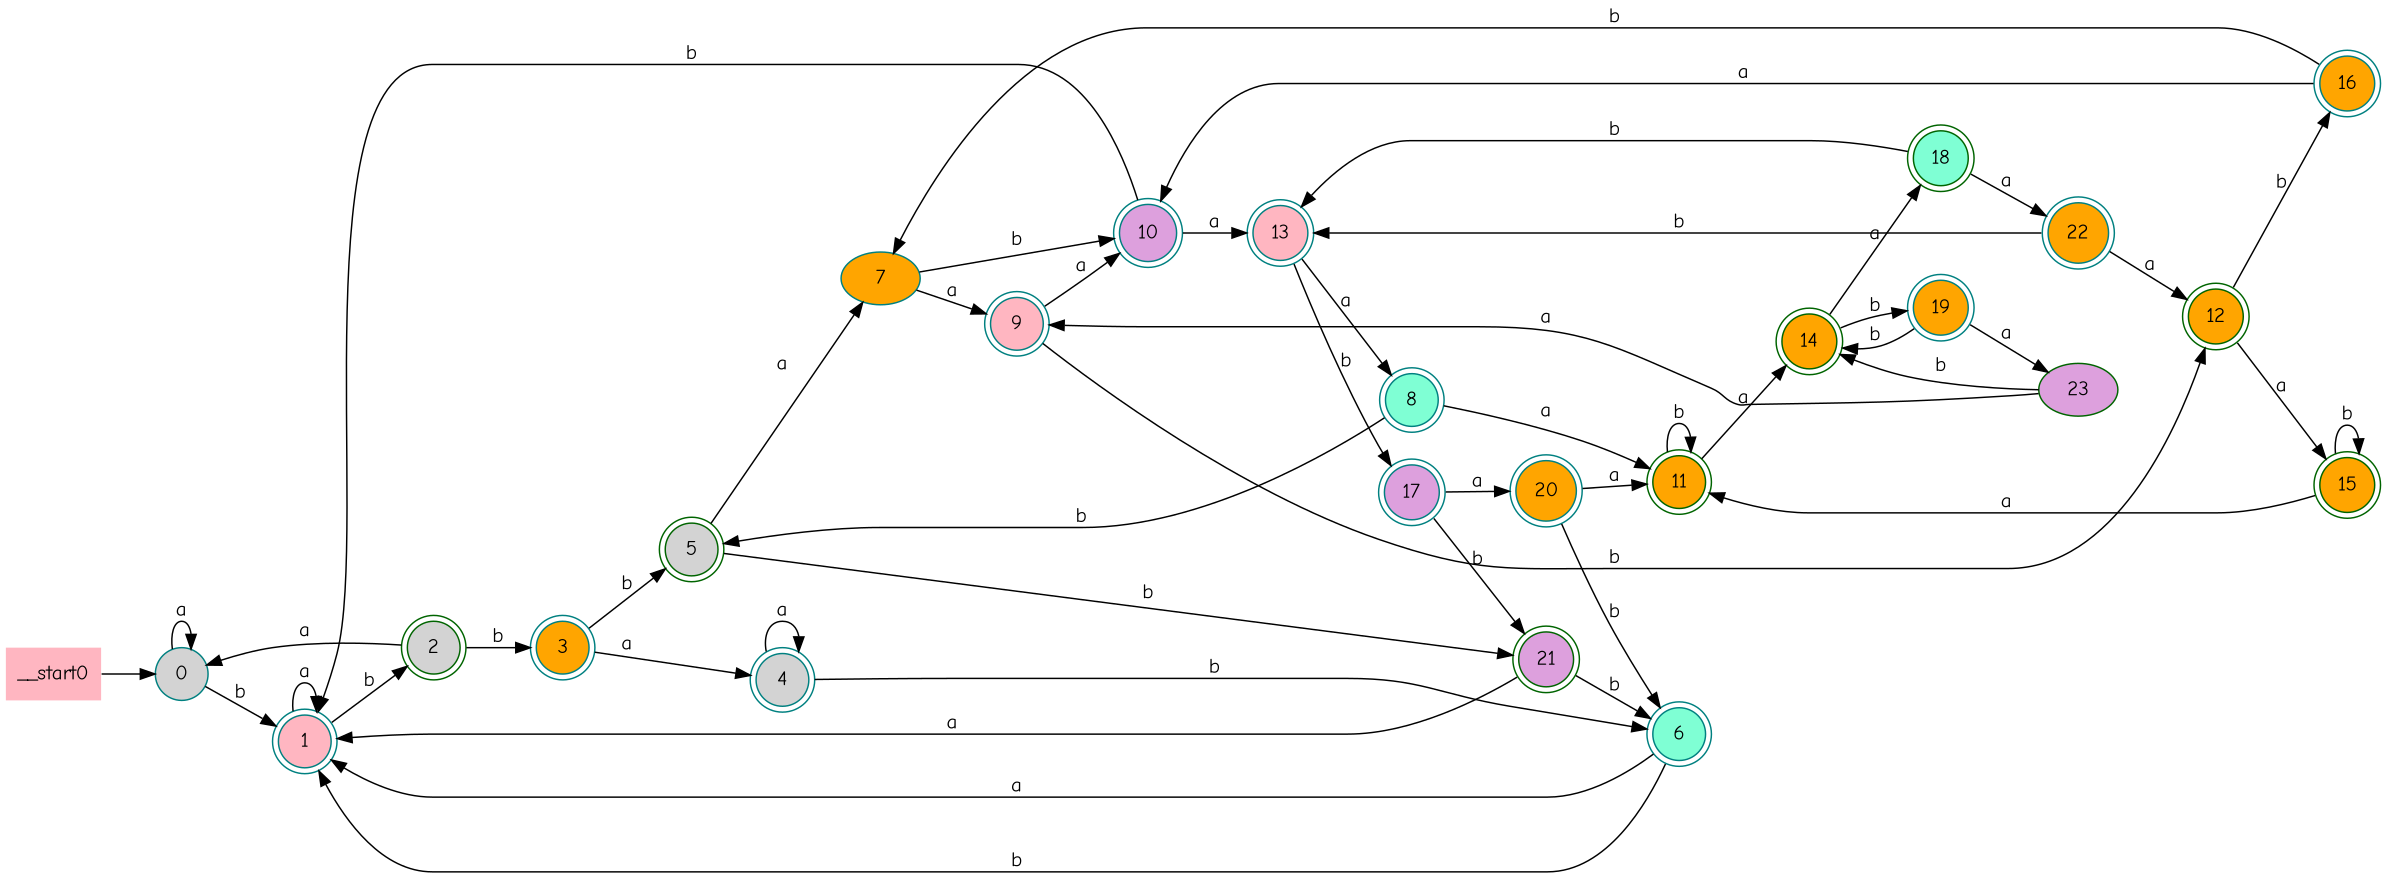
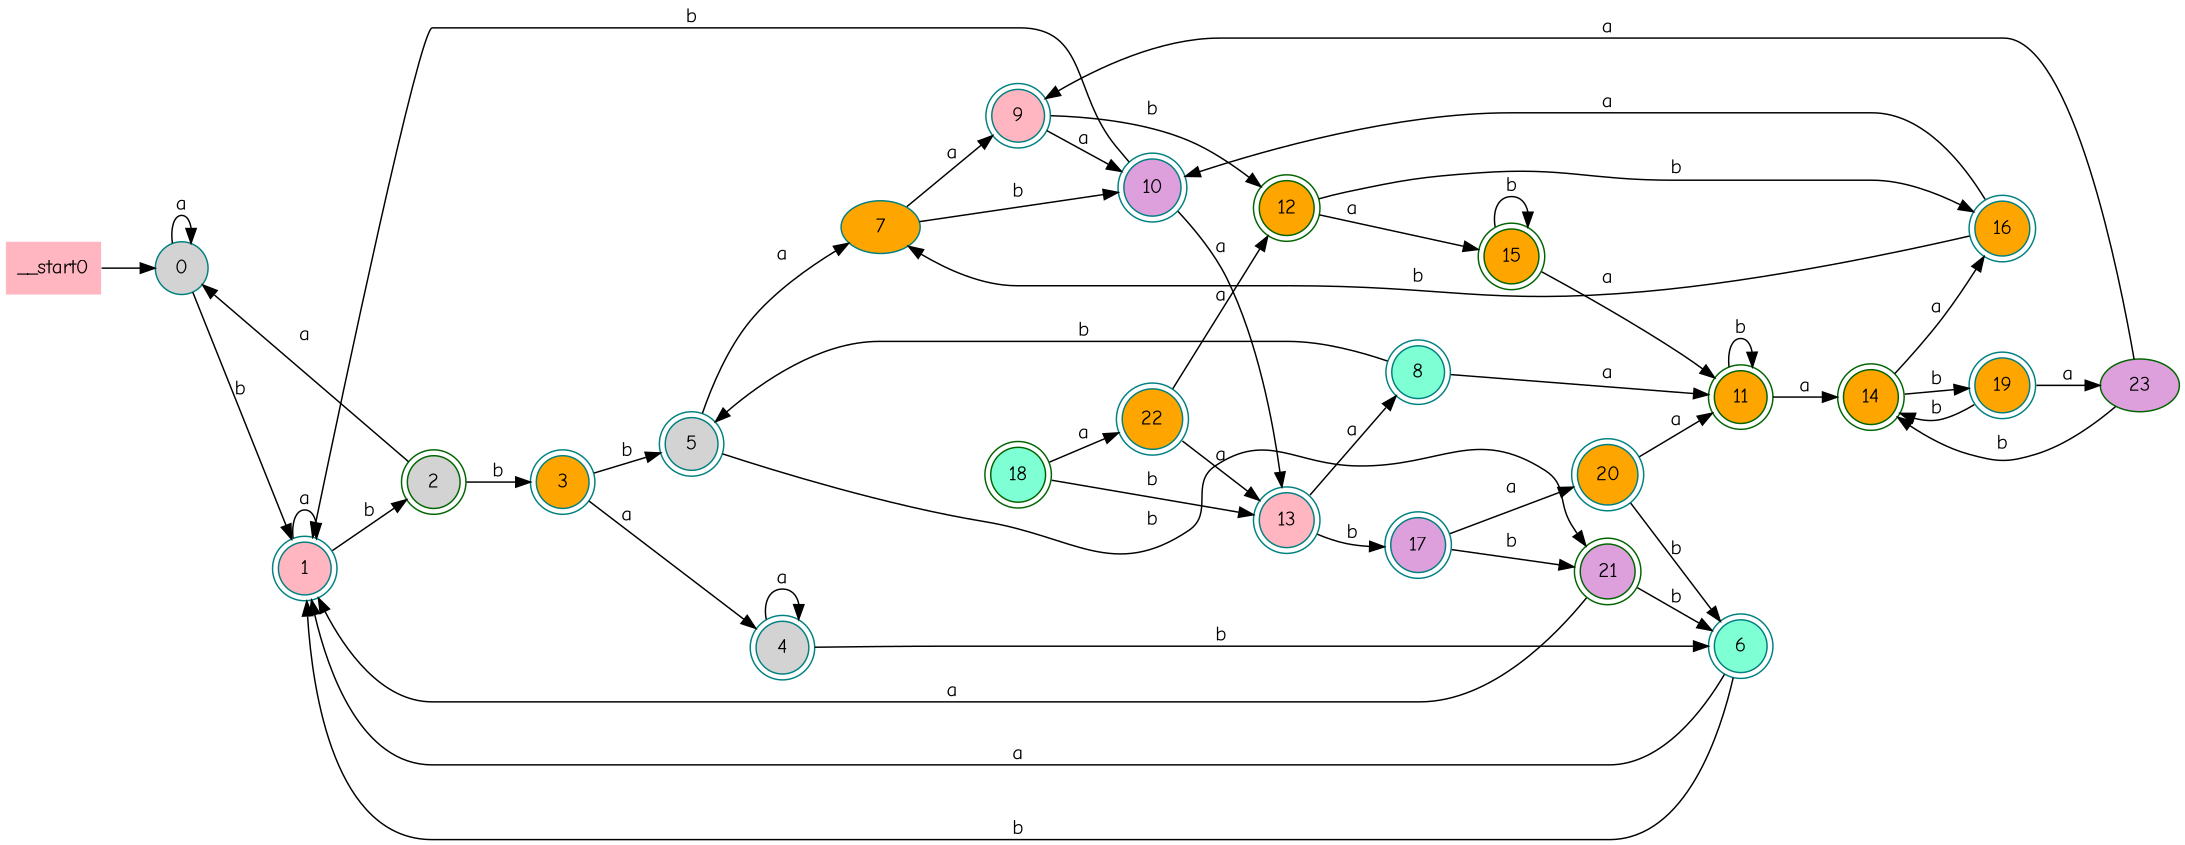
  digraph {
    fontname="Comic Neue"
    rankdir=LR
    node [color=teal fillcolor=orange fontname="Comic Neue" shape=doublecircle style=filled]
    edge [fontname="Comic Neue"]
    __start0 [color=darkgreen fillcolor=lightpink shape=none]
    0 [fillcolor=lightgrey shape=circle]
    1 [fillcolor=lightpink]
    2 [color=darkgreen fillcolor=lightgrey]
    3
    4 [fillcolor=lightgrey]
-   5 [color=darkgreen fillcolor=lightgrey]
+   5 [fillcolor=lightgrey]
    6 [fillcolor=aquamarine]
    7 [shape=""]
    21 [color=darkgreen fillcolor=plum]
    9 [fillcolor=lightpink]
    10 [fillcolor=plum]
    8 [fillcolor=aquamarine]
    11 [color=darkgreen]
    12 [color=darkgreen]
    13 [fillcolor=lightpink]
    14 [color=darkgreen]
    15 [color=darkgreen]
    16
    17 [fillcolor=plum]
    18 [color=darkgreen fillcolor=aquamarine]
    19
    20
    22
    23 [color=darkgreen fillcolor=plum shape=""]
    __start0 -> 0
    0 -> 0 [label=a]
    0 -> 1 [label=b]
    1 -> 1 [label=a]
    1 -> 2 [label=b]
    2 -> 0 [label=a]
    2 -> 3 [label=b]
    3 -> 4 [label=a]
    3 -> 5 [label=b]
    4 -> 4 [label=a]
    4 -> 6 [label=b]
    5 -> 7 [label=a]
    5 -> 21 [label=b]
    6 -> 1 [label=a]
    6 -> 1 [label=b]
    7 -> 9 [label=a]
    7 -> 10 [label=b]
    21 -> 1 [label=a]
    21 -> 6 [label=b]
    9 -> 10 [label=a]
    9 -> 12 [label=b]
    10 -> 1 [label=b]
    10 -> 13 [label=a]
    8 -> 5 [label=b]
    8 -> 11 [label=a]
    11 -> 11 [label=b]
    11 -> 14 [label=a]
    12 -> 15 [label=a]
    12 -> 16 [label=b]
    13 -> 8 [label=a]
    13 -> 17 [label=b]
-   14 -> 18 [label=a]
+   14 -> 16 [label=a]
    14 -> 19 [label=b]
    15 -> 11 [label=a]
    15 -> 15 [label=b]
    16 -> 7 [label=b]
    16 -> 10 [label=a]
    17 -> 21 [label=b]
    17 -> 20 [label=a]
    18 -> 13 [label=b]
    18 -> 22 [label=a]
    19 -> 14 [label=b]
    19 -> 23 [label=a]
    20 -> 6 [label=b]
    20 -> 11 [label=a]
    22 -> 12 [label=a]
-   22 -> 13 [label=b]
+   22 -> 13 [label=a]
    23 -> 9 [label=a]
    23 -> 14 [label=b]
  }
